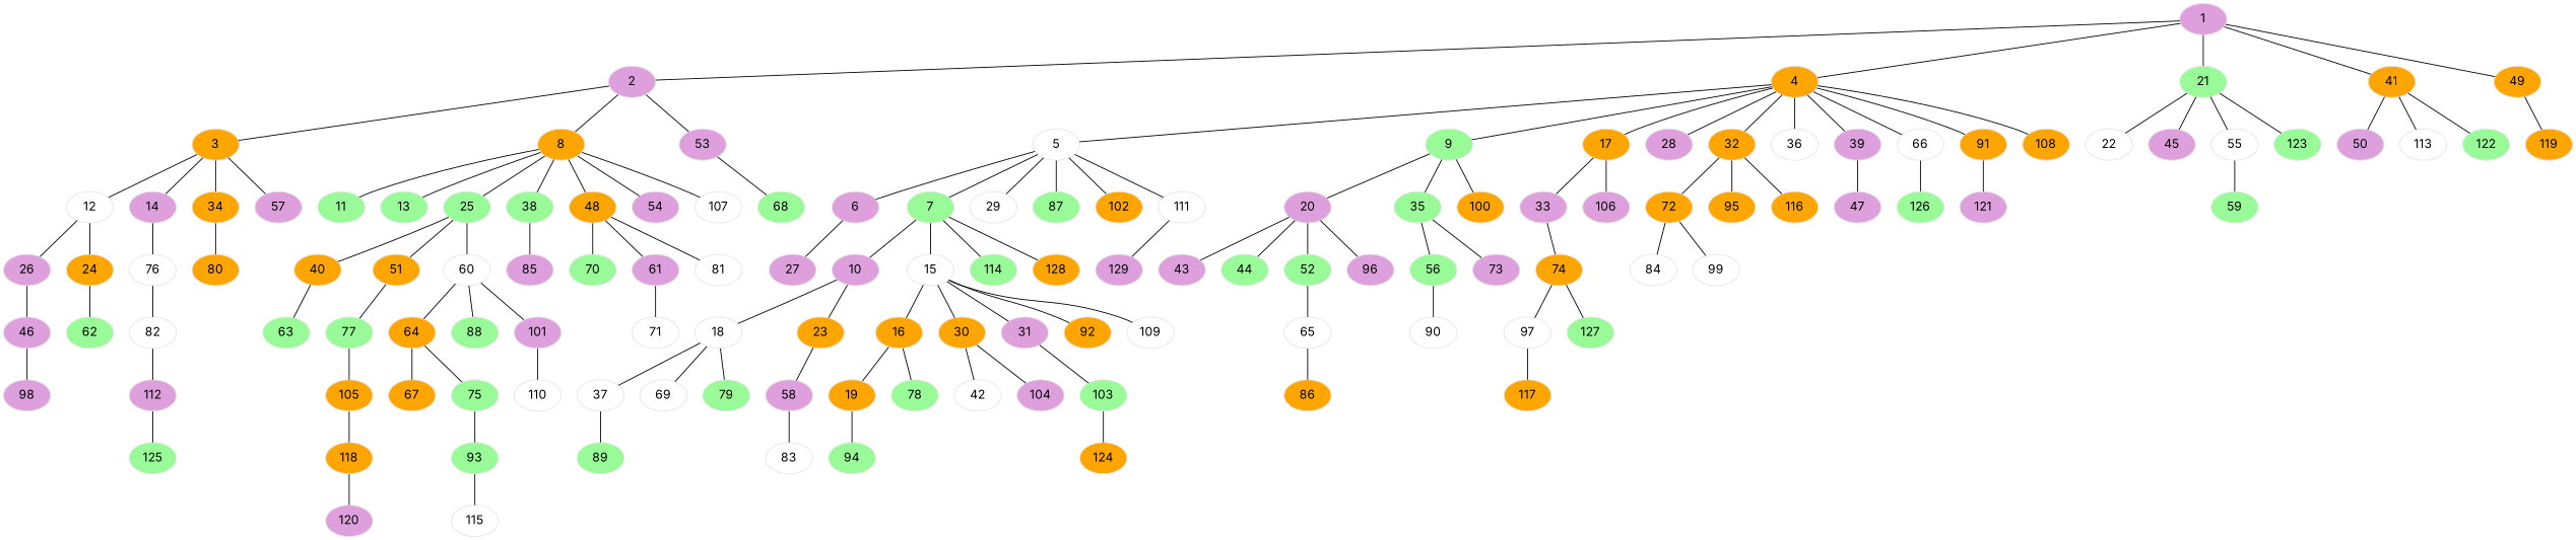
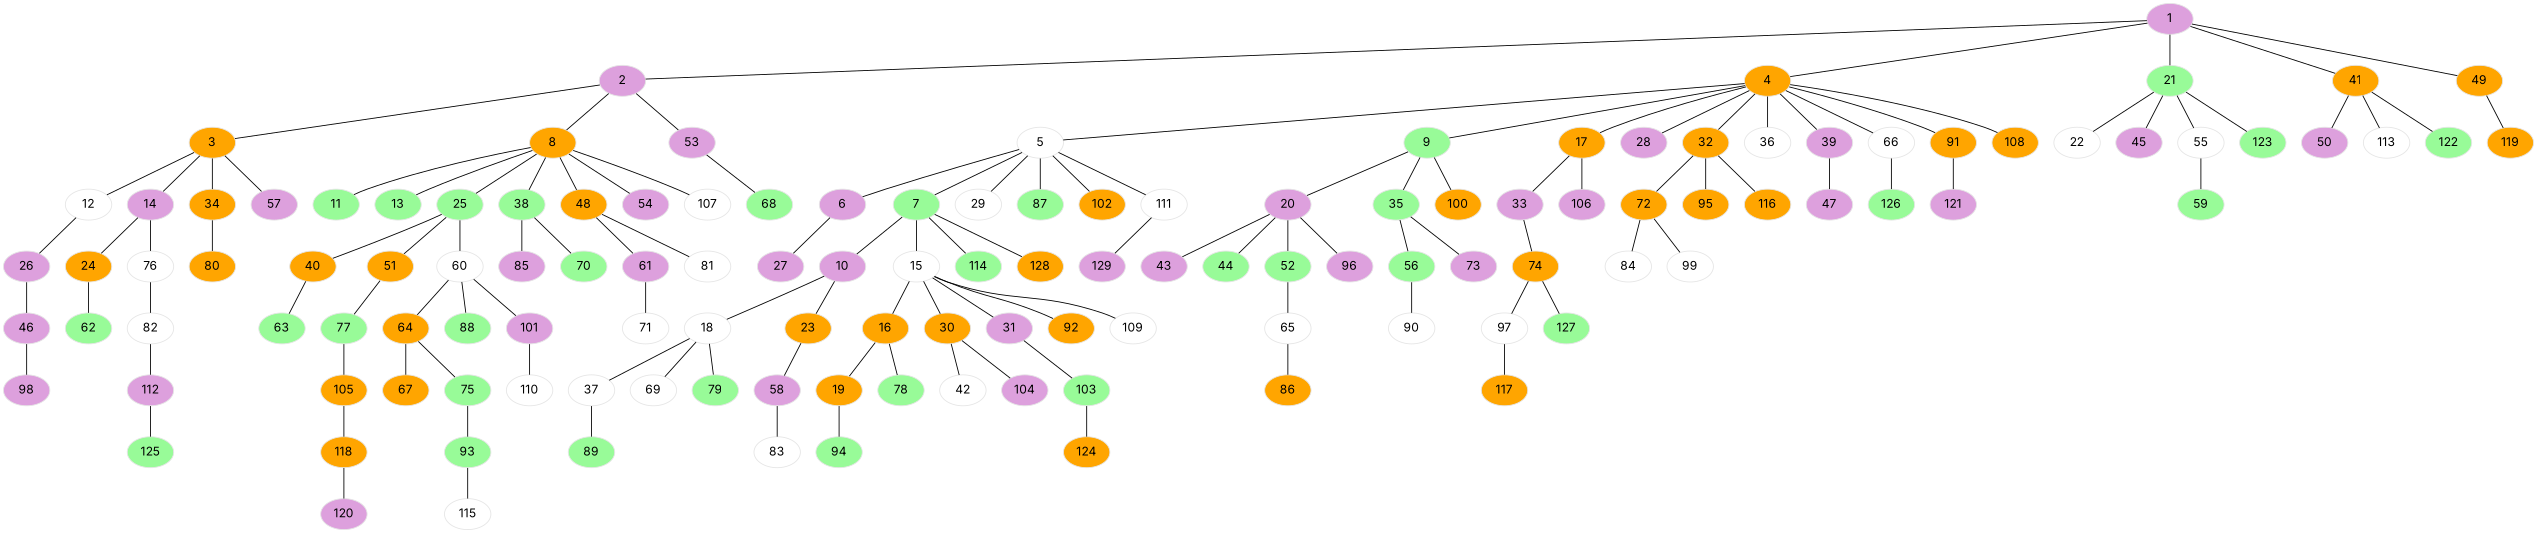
  graph {
    fontname=Inter
    node [color=gray90 fillcolor=orange fontname=Inter style=filled]
    edge [fontname=Inter]
    1 [fillcolor=plum]
    2 [fillcolor=plum]
    4
    21 [fillcolor=palegreen]
    41
    49
    3
    8
    53 [fillcolor=plum]
    5 [fillcolor=white]
    9 [fillcolor=palegreen]
    17
    28 [fillcolor=plum]
    32
    36 [fillcolor=white]
    39 [fillcolor=plum]
    66 [fillcolor=white]
    91
    108
    22 [fillcolor=white]
    45 [fillcolor=plum]
    55 [fillcolor=white]
    123 [fillcolor=palegreen]
    50 [fillcolor=plum]
    113 [fillcolor=white]
    122 [fillcolor=palegreen]
    119
    12 [fillcolor=white]
    14 [fillcolor=plum]
    34
    57 [fillcolor=plum]
    11 [fillcolor=palegreen]
    13 [fillcolor=palegreen]
    25 [fillcolor=palegreen]
    38 [fillcolor=palegreen]
    48
    54 [fillcolor=plum]
    107 [fillcolor=white]
    68 [fillcolor=palegreen]
    26 [fillcolor=plum]
    24
    76 [fillcolor=white]
    80
    6 [fillcolor=plum]
    7 [fillcolor=palegreen]
    29 [fillcolor=white]
    87 [fillcolor=palegreen]
    102
    111 [fillcolor=white]
    20 [fillcolor=plum]
    35 [fillcolor=palegreen]
    100
    33 [fillcolor=plum]
    106 [fillcolor=plum]
    72
    95
    116
    47 [fillcolor=plum]
    126 [fillcolor=palegreen]
    121 [fillcolor=plum]
    27 [fillcolor=plum]
    10 [fillcolor=plum]
    15 [fillcolor=white]
    114 [fillcolor=palegreen]
    128
    129 [fillcolor=plum]
    18 [fillcolor=white]
    23
    16
    30
    31 [fillcolor=plum]
    92
    109 [fillcolor=white]
    40
    51
    60 [fillcolor=white]
    70 [fillcolor=palegreen]
    85 [fillcolor=plum]
    61 [fillcolor=plum]
    81 [fillcolor=white]
    43 [fillcolor=plum]
    44 [fillcolor=palegreen]
    52 [fillcolor=palegreen]
    96 [fillcolor=plum]
    56 [fillcolor=palegreen]
    73 [fillcolor=plum]
    37 [fillcolor=white]
    69 [fillcolor=white]
    79 [fillcolor=palegreen]
    58 [fillcolor=plum]
    46 [fillcolor=plum]
    62 [fillcolor=palegreen]
    82 [fillcolor=white]
    19
    78 [fillcolor=palegreen]
    42 [fillcolor=white]
    104 [fillcolor=plum]
    103 [fillcolor=palegreen]
    94 [fillcolor=palegreen]
    74
    89 [fillcolor=palegreen]
    65 [fillcolor=white]
    59 [fillcolor=palegreen]
    83 [fillcolor=white]
    63 [fillcolor=palegreen]
    77 [fillcolor=palegreen]
    64
    88 [fillcolor=palegreen]
    101 [fillcolor=plum]
    98 [fillcolor=plum]
    124
    84 [fillcolor=white]
    99 [fillcolor=white]
    97 [fillcolor=white]
    127 [fillcolor=palegreen]
    90 [fillcolor=white]
    71 [fillcolor=white]
    105
    86
    67
    75 [fillcolor=palegreen]
    110 [fillcolor=white]
    93 [fillcolor=palegreen]
    117
    115 [fillcolor=white]
    112 [fillcolor=plum]
    118
    125 [fillcolor=palegreen]
    120 [fillcolor=plum]
    1 -- 2
    1 -- 4
    1 -- 21
    1 -- 41
    1 -- 49
    2 -- 3
    2 -- 8
    2 -- 53
    4 -- 5
    4 -- 9
    4 -- 17
    4 -- 28
    4 -- 32
    4 -- 36
    4 -- 39
    4 -- 66
    4 -- 91
    4 -- 108
    21 -- 22
    21 -- 45
    21 -- 55
    21 -- 123
    41 -- 50
    41 -- 113
    41 -- 122
    49 -- 119
    3 -- 12
    3 -- 14
    3 -- 34
    3 -- 57
    8 -- 11
    8 -- 13
    8 -- 25
    8 -- 38
    8 -- 48
    8 -- 54
    8 -- 107
    53 -- 68
    5 -- 6
    5 -- 7
    5 -- 29
    5 -- 87
    5 -- 102
    5 -- 111
    9 -- 20
    9 -- 35
    9 -- 100
    17 -- 33
    17 -- 106
    32 -- 72
    32 -- 95
    32 -- 116
    39 -- 47
    66 -- 126
    91 -- 121
    55 -- 59
    12 -- 26
-   12 -- 24
+   14 -- 24
    14 -- 76
    34 -- 80
    25 -- 40
    25 -- 51
    25 -- 60
-   48 -- 70
+   38 -- 70
    38 -- 85
    48 -- 61
    48 -- 81
    26 -- 46
    24 -- 62
    76 -- 82
    6 -- 27
    7 -- 10
    7 -- 15
    7 -- 114
    7 -- 128
    111 -- 129
    20 -- 43
    20 -- 44
    20 -- 52
    20 -- 96
    35 -- 56
    35 -- 73
    33 -- 74
    72 -- 84
    72 -- 99
    10 -- 18
    10 -- 23
    15 -- 16
    15 -- 30
    15 -- 31
    15 -- 92
    15 -- 109
    18 -- 37
    18 -- 69
    18 -- 79
    23 -- 58
    16 -- 19
    16 -- 78
    30 -- 42
    30 -- 104
    31 -- 103
    40 -- 63
    51 -- 77
    60 -- 64
    60 -- 88
    60 -- 101
    61 -- 71
    52 -- 65
    56 -- 90
    37 -- 89
    58 -- 83
    46 -- 98
    82 -- 112
    19 -- 94
    103 -- 124
    74 -- 97
    74 -- 127
    65 -- 86
    77 -- 105
    64 -- 67
    64 -- 75
    101 -- 110
    97 -- 117
    105 -- 118
    75 -- 93
    93 -- 115
    112 -- 125
    118 -- 120
  }
